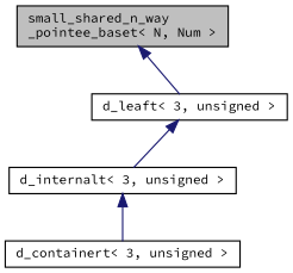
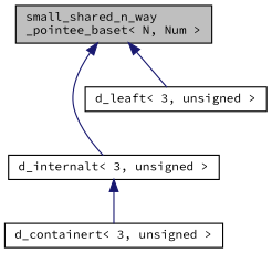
  digraph {
    fontname="Source Code Pro"
    node [color=black fontname="Source Code Pro" fontsize=10 shape=record]
    edge [color=midnightblue dir=back fontname="Source Code Pro" fontsize=10 labelfontname=Helvetica labelfontsize=10 style=solid]
    n1 [fillcolor=grey75 fontcolor=black height=0.2 label="small_shared_n_way\l_pointee_baset\< N, Num \>" style=filled width=0.4]
    n2 [height=0.2 label="d_internalt\< 3, unsigned \>" width=0.4]
    n3 [height=0.2 label="d_leaft\< 3, unsigned \>" width=0.4]
    n4 [height=0.2 label="d_containert\< 3, unsigned \>" width=0.4]
-   n3 -> n2
+   n1 -> n2
    n1 -> n3
    n2 -> n4
  }
